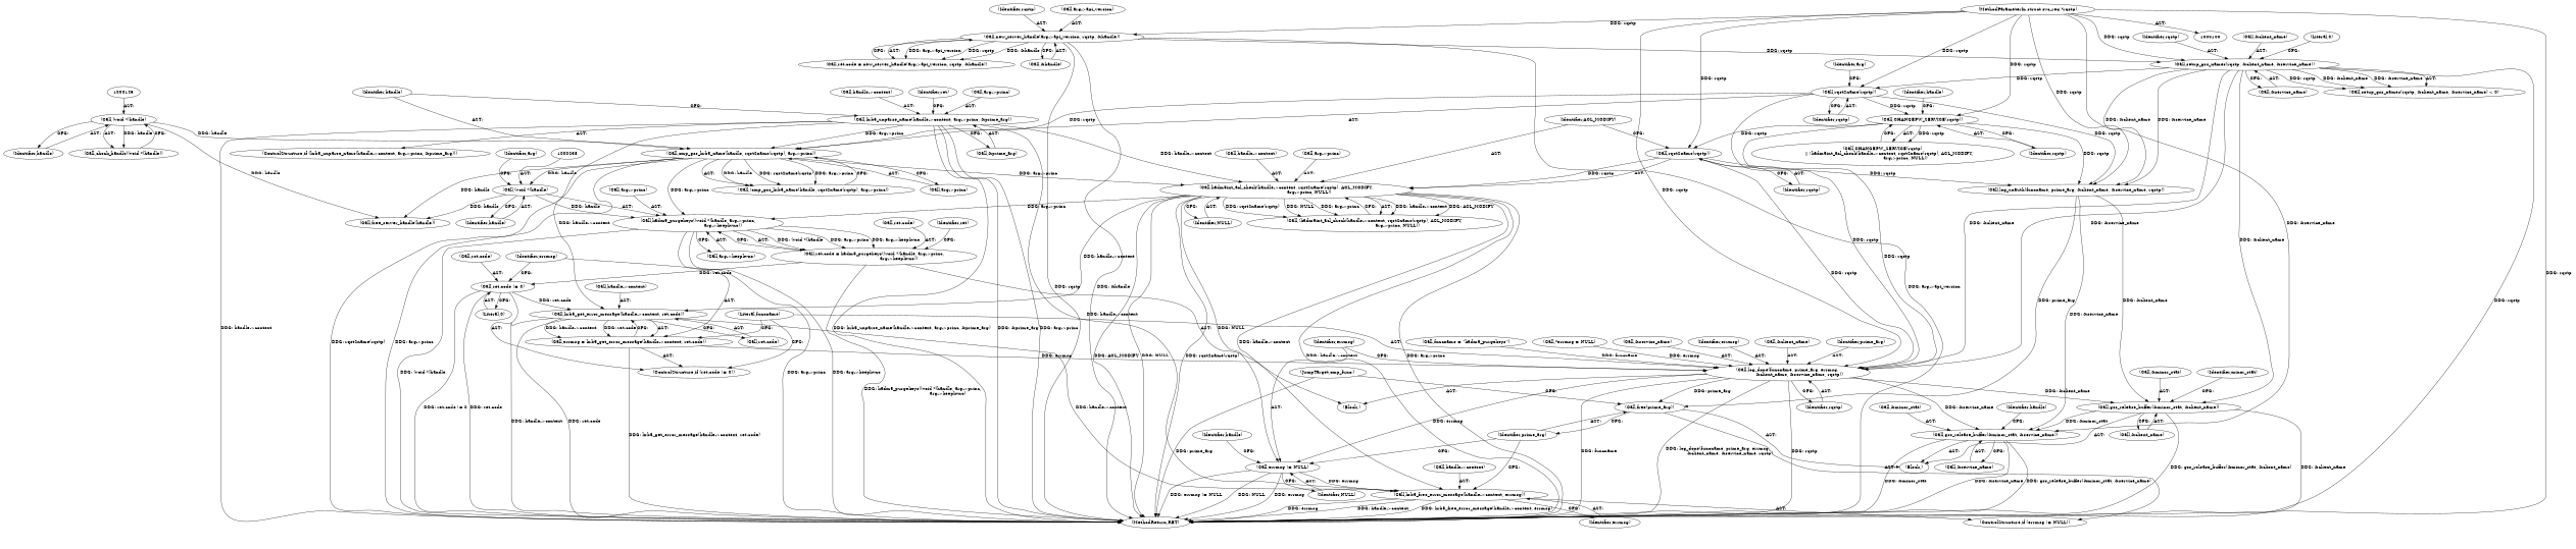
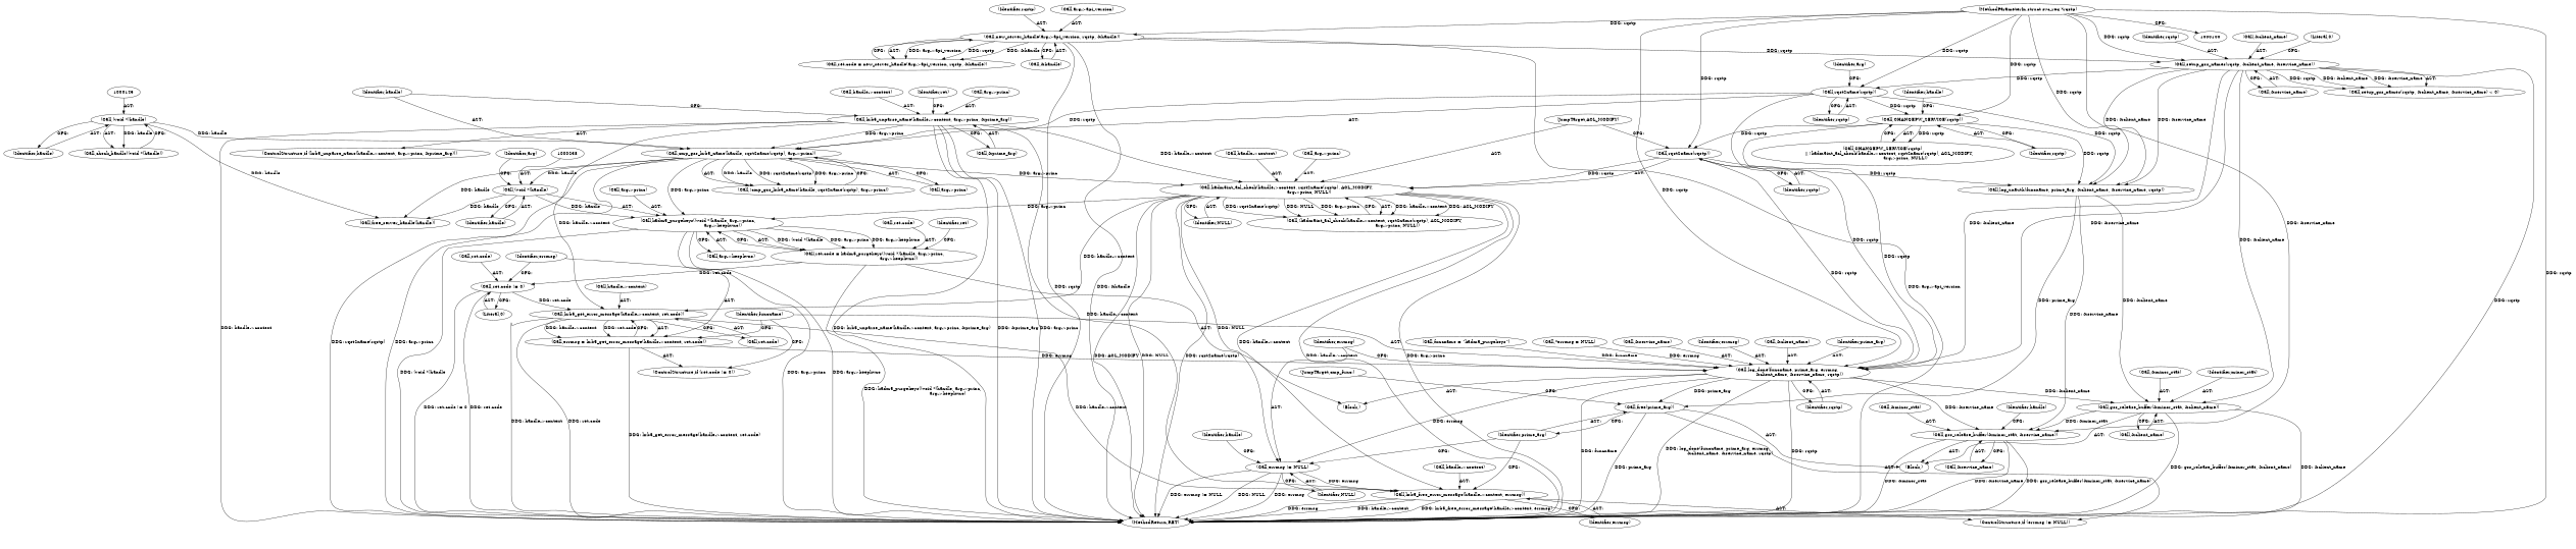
  digraph {
    n1 [label="(Call,kadm5_purgekeys((void *)handle, arg->princ,\n                                   arg->keepkvno))"]
    n2 [label="(Call,ret.code = kadm5_purgekeys((void *)handle, arg->princ,\n                                   arg->keepkvno))"]
    n3 [label="(Call,arg->keepkvno)"]
    n4 [label="(MethodReturn,RET)"]
    n5 [label="(Call,ret.code != 0)"]
    n6 [label="(Block,)"]
    n7 [label="(Call,(void *)handle)"]
    n8 [label="(Identifier,handle)"]
    n9 [label="(Call,free_server_handle(handle))"]
    n10 [label="(Call,cmp_gss_krb5_name(handle, rqst2name(rqstp), arg->princ))"]
    n11 [label="(Call,kadm5int_acl_check(handle->context, rqst2name(rqstp), ACL_MODIFY,\n                                arg->princ, NULL))"]
    n12 [label="(Call,arg->princ)"]
    n13 [label="(Call,!cmp_gss_krb5_name(handle, rqst2name(rqstp), arg->princ))"]
    n14 [label="(Call,krb5_get_error_message(handle->context, ret.code))"]
    n15 [label="(Call,krb5_free_error_message(handle->context, errmsg))"]
    n16 [label="(Call,errmsg != NULL)"]
    n17 [label="(Call,!kadm5int_acl_check(handle->context, rqst2name(rqstp), ACL_MODIFY,\n                                arg->princ, NULL))"]
    n18 [label="(Identifier,NULL)"]
    n19 [label="(Call,(void *)handle)"]
    n20 [label="(Identifier,handle)"]
    n21 [label="(Call,check_handle((void *)handle))"]
    n22 [label="(Call,rqst2name(rqstp))"]
    n23 [label="(Call,CHANGEPW_SERVICE(rqstp))"]
    n24 [label="(Call,log_done(funcname, prime_arg, errmsg,\n                 &client_name, &service_name, rqstp))"]
    n25 [label="(Identifier,rqstp)"]
    n26 [label="(Call,log_unauth(funcname, prime_arg, &client_name, &service_name, rqstp))"]
    n27 [label="(Call,rqst2name(rqstp))"]
    n28 [label="(Call,CHANGEPW_SERVICE(rqstp)\n         || !kadm5int_acl_check(handle->context, rqst2name(rqstp), ACL_MODIFY,\n                                arg->princ, NULL))"]
    n29 [label="(Identifier,rqstp)"]
    n30 [label="(Call,gss_release_buffer(&minor_stat, &client_name))"]
    n31 [label="(Call,gss_release_buffer(&minor_stat, &service_name))"]
    n32 [label="(Call,free(prime_arg))"]
    n33 [label="(Identifier,rqstp)"]
    n34 [label="(Call,setup_gss_names(rqstp, &client_name, &service_name))"]
    n35 [label="(Call,&service_name)"]
    n36 [label="(Call,setup_gss_names(rqstp, &client_name, &service_name) < 0)"]
    n37 [label="(Block,)"]
    n38 [label="(Call,&client_name)"]
    n39 [label="(Call,&service_name)"]
    n40 [label="(Call,new_server_handle(arg->api_version, rqstp, &handle))"]
    n41 [label="(Call,&handle)"]
    n42 [label="(Call,ret.code = new_server_handle(arg->api_version, rqstp, &handle))"]
    n43 [label="(MethodParameterIn,struct svc_req *rqstp)"]
    1000100
    n45 [label="(Identifier,rqstp)"]
    n46 [label="(Call,krb5_unparse_name(handle->context, arg->princ, &prime_arg))"]
    n47 [label="(Call,&prime_arg)"]
    n48 [label="(ControlStructure,if (krb5_unparse_name(handle->context, arg->princ, &prime_arg)))"]
    n49 [label="(Call,errmsg = krb5_get_error_message(handle->context, ret.code))"]
    n50 [label="(Call,ret.code)"]
    n51 [label="(ControlStructure,if (errmsg != NULL))"]
    n52 [label="(Identifier,errmsg)"]
    n53 [label="(Identifier,NULL)"]
    n54 [label="(Literal,0)"]
    n55 [label="(ControlStructure,if (ret.code != 0))"]
    n56 [label="(Identifier,prime_arg)"]
    n57 [label="(Call,ret.code)"]
    n58 [label="(Identifier,handle)"]
    n59 [label="(Call,*errmsg = NULL)"]
    n60 [label="(Identifier,ret)"]
    n61 [label="(Identifier,arg)"]
    n62 [label="(Call,ret.code)"]
    n63 [label="(Identifier,handle)"]
    n64 [label="(Call,&minor_stat)"]
    n65 [label="(Identifier,rqstp)"]
    n66 [label="(Identifier,arg)"]
    n67 [label="(Call,&service_name)"]
    n68 [label="(Call,arg->princ)"]
    n69 [label="(Identifier,errmsg)"]
    n70 [label="(Call,handle->context)"]
    n71 [label="(JumpTarget,cmp_func:)"]
    n72 [label="(Call,handle->context)"]
    n73 [label="(Identifier,rqstp)"]
    n74 [label="(Call,arg->princ)"]
-   n75 [label="(Identifier,ACL_MODIFY)"]
+   n75 [label="(JumpTarget,ACL_MODIFY)"]
    n76 [label="(Identifier,errmsg)"]
    n77 [label="(Identifier,errmsg)"]
    n78 [label="(Call,&client_name)"]
    n79 [label="(Call,arg->api_version)"]
    n80 [label="(Call,&client_name)"]
    n81 [label="(Identifier,prime_arg)"]
-   n82 [label="(Literal,funcname)"]
+   n82 [label="(Identifier,funcname)"]
    n83 [label="(Call,handle->context)"]
    n84 [label="(Identifier,handle)"]
    n85 [label="(Call,handle->context)"]
    n86 [label="(Call,&minor_stat)"]
    n87 [label="(Identifier,minor_stat)"]
    n88 [label="(Identifier,ret)"]
    n89 [label="(Call,arg->princ)"]
    n90 [label="(Call,funcname = \"kadm5_purgekeys\")"]
    n91 [label="(Identifier,handle)"]
    n92 [label="(Literal,0)"]
    1000238
    1000145
    n1 -> n2 [label="AST: "]
    n1 -> n2 [label="DDG: (void *)handle"]
    n1 -> n2 [label="DDG: arg->princ"]
    n1 -> n2 [label="DDG: arg->keepkvno"]
    n1 -> n3 [label="CFG: "]
    n1 -> n4 [label="DDG: (void *)handle"]
    n1 -> n4 [label="DDG: arg->princ"]
    n1 -> n4 [label="DDG: arg->keepkvno"]
    n2 -> n1 [label="CFG: "]
    n2 -> n4 [label="DDG: kadm5_purgekeys((void *)handle, arg->princ,\n                                   arg->keepkvno)"]
    n2 -> n5 [label="DDG: ret.code"]
    n2 -> n6 [label="AST: "]
    n3 -> n1 [label="AST: "]
    n5 -> n4 [label="DDG: ret.code"]
    n5 -> n4 [label="DDG: ret.code != 0"]
    n5 -> n14 [label="DDG: ret.code"]
    n5 -> n54 [label="CFG: "]
-   n5 -> n55 [label="AST: "]
    n7 -> n1 [label="AST: "]
    n7 -> n1 [label="DDG: handle"]
    n7 -> n8 [label="CFG: "]
    n7 -> n9 [label="DDG: handle"]
    n8 -> n7 [label="AST: "]
    n10 -> n1 [label="DDG: arg->princ"]
    n10 -> n4 [label="DDG: rqst2name(rqstp)"]
    n10 -> n4 [label="DDG: arg->princ"]
    n10 -> n7 [label="DDG: handle"]
    n10 -> n9 [label="DDG: handle"]
    n10 -> n11 [label="DDG: arg->princ"]
    n10 -> n12 [label="CFG: "]
    n10 -> n13 [label="AST: "]
    n10 -> n13 [label="DDG: handle"]
    n10 -> n13 [label="DDG: rqst2name(rqstp)"]
    n10 -> n13 [label="DDG: arg->princ"]
    n11 -> n1 [label="DDG: arg->princ"]
    n11 -> n4 [label="DDG: NULL"]
    n11 -> n4 [label="DDG: rqst2name(rqstp)"]
    n11 -> n4 [label="DDG: handle->context"]
    n11 -> n4 [label="DDG: arg->princ"]
    n11 -> n4 [label="DDG: ACL_MODIFY"]
    n11 -> n14 [label="DDG: handle->context"]
    n11 -> n15 [label="DDG: handle->context"]
    n11 -> n16 [label="DDG: NULL"]
    n11 -> n17 [label="AST: "]
    n11 -> n17 [label="DDG: handle->context"]
    n11 -> n17 [label="DDG: ACL_MODIFY"]
    n11 -> n17 [label="DDG: rqst2name(rqstp)"]
    n11 -> n17 [label="DDG: NULL"]
    n11 -> n17 [label="DDG: arg->princ"]
    n11 -> n18 [label="CFG: "]
    n12 -> n10 [label="AST: "]
    n13 -> n10 [label="CFG: "]
    n14 -> n4 [label="DDG: handle->context"]
    n14 -> n4 [label="DDG: ret.code"]
    n14 -> n15 [label="DDG: handle->context"]
    n14 -> n49 [label="AST: "]
    n14 -> n49 [label="DDG: handle->context"]
    n14 -> n49 [label="DDG: ret.code"]
    n14 -> n50 [label="CFG: "]
    n15 -> n4 [label="DDG: handle->context"]
    n15 -> n4 [label="DDG: krb5_free_error_message(handle->context, errmsg)"]
    n15 -> n4 [label="DDG: errmsg"]
    n15 -> n51 [label="AST: "]
    n15 -> n52 [label="CFG: "]
    n16 -> n4 [label="DDG: NULL"]
    n16 -> n4 [label="DDG: errmsg"]
    n16 -> n4 [label="DDG: errmsg != NULL"]
    n16 -> n15 [label="DDG: errmsg"]
    n16 -> n53 [label="CFG: "]
    n17 -> n11 [label="CFG: "]
    n18 -> n11 [label="AST: "]
    n19 -> n9 [label="DDG: handle"]
    n19 -> n10 [label="DDG: handle"]
    n19 -> n20 [label="CFG: "]
    n19 -> n21 [label="AST: "]
    n19 -> n21 [label="DDG: handle"]
    n20 -> n19 [label="AST: "]
    n21 -> n19 [label="CFG: "]
    n22 -> n10 [label="AST: "]
    n22 -> n10 [label="DDG: rqstp"]
    n22 -> n23 [label="DDG: rqstp"]
    n22 -> n24 [label="DDG: rqstp"]
    n22 -> n25 [label="CFG: "]
    n22 -> n26 [label="DDG: rqstp"]
    n23 -> n24 [label="DDG: rqstp"]
    n23 -> n26 [label="DDG: rqstp"]
    n23 -> n27 [label="DDG: rqstp"]
    n23 -> n28 [label="AST: "]
    n23 -> n28 [label="DDG: rqstp"]
    n23 -> n29 [label="CFG: "]
    n24 -> n4 [label="DDG: rqstp"]
    n24 -> n4 [label="DDG: funcname"]
    n24 -> n4 [label="DDG: log_done(funcname, prime_arg, errmsg,\n                 &client_name, &service_name, rqstp)"]
    n24 -> n6 [label="AST: "]
    n24 -> n16 [label="DDG: errmsg"]
    n24 -> n30 [label="DDG: &client_name"]
    n24 -> n31 [label="DDG: &service_name"]
    n24 -> n32 [label="DDG: prime_arg"]
    n24 -> n33 [label="CFG: "]
    n25 -> n22 [label="AST: "]
    n26 -> n30 [label="DDG: &client_name"]
    n26 -> n31 [label="DDG: &service_name"]
    n26 -> n32 [label="DDG: prime_arg"]
    n27 -> n11 [label="AST: "]
    n27 -> n11 [label="DDG: rqstp"]
    n27 -> n24 [label="DDG: rqstp"]
    n27 -> n26 [label="DDG: rqstp"]
    n27 -> n45 [label="CFG: "]
    n28 -> n23 [label="CFG: "]
    n29 -> n23 [label="AST: "]
    n30 -> n4 [label="DDG: &client_name"]
    n30 -> n4 [label="DDG: gss_release_buffer(&minor_stat, &client_name)"]
    n30 -> n31 [label="DDG: &minor_stat"]
    n30 -> n37 [label="AST: "]
    n30 -> n38 [label="CFG: "]
    n31 -> n4 [label="DDG: &service_name"]
    n31 -> n4 [label="DDG: gss_release_buffer(&minor_stat, &service_name)"]
    n31 -> n4 [label="DDG: &minor_stat"]
    n31 -> n37 [label="AST: "]
    n31 -> n39 [label="CFG: "]
-   n71 -> n4 [label="DDG: prime_arg"]
+   n32 -> n4 [label="DDG: prime_arg"]
    n32 -> n37 [label="AST: "]
    n32 -> n51 [label="AST: "]
    n32 -> n56 [label="CFG: "]
    n33 -> n24 [label="AST: "]
    n34 -> n4 [label="DDG: rqstp"]
    n34 -> n22 [label="DDG: rqstp"]
    n34 -> n24 [label="DDG: &client_name"]
    n34 -> n24 [label="DDG: &service_name"]
    n34 -> n26 [label="DDG: &client_name"]
    n34 -> n26 [label="DDG: &service_name"]
    n34 -> n30 [label="DDG: &client_name"]
    n34 -> n35 [label="CFG: "]
    n34 -> n36 [label="AST: "]
    n34 -> n36 [label="DDG: rqstp"]
    n34 -> n36 [label="DDG: &client_name"]
    n34 -> n36 [label="DDG: &service_name"]
    n35 -> n34 [label="AST: "]
    n38 -> n30 [label="AST: "]
    n39 -> n31 [label="AST: "]
    n40 -> n4 [label="DDG: rqstp"]
    n40 -> n4 [label="DDG: &handle"]
    n40 -> n4 [label="DDG: arg->api_version"]
    n40 -> n34 [label="DDG: rqstp"]
    n40 -> n41 [label="CFG: "]
    n40 -> n42 [label="AST: "]
    n40 -> n42 [label="DDG: arg->api_version"]
    n40 -> n42 [label="DDG: rqstp"]
    n40 -> n42 [label="DDG: &handle"]
    n41 -> n40 [label="AST: "]
    n42 -> n40 [label="CFG: "]
    n43 -> n4 [label="DDG: rqstp"]
    n43 -> n22 [label="DDG: rqstp"]
    n43 -> n23 [label="DDG: rqstp"]
    n43 -> n24 [label="DDG: rqstp"]
    n43 -> n26 [label="DDG: rqstp"]
    n43 -> n27 [label="DDG: rqstp"]
    n43 -> n31 [label="DDG: &service_name"]
    n43 -> n34 [label="DDG: rqstp"]
    n43 -> n40 [label="DDG: rqstp"]
-   n43 -> 1000100 [label="AST: "]
+   n43 -> 1000100 [label="CFG: "]
    n45 -> n27 [label="AST: "]
    n46 -> n4 [label="DDG: &prime_arg"]
    n46 -> n4 [label="DDG: arg->princ"]
    n46 -> n4 [label="DDG: handle->context"]
    n46 -> n4 [label="DDG: krb5_unparse_name(handle->context, arg->princ, &prime_arg)"]
    n46 -> n10 [label="DDG: arg->princ"]
    n46 -> n11 [label="DDG: handle->context"]
    n46 -> n14 [label="DDG: handle->context"]
    n46 -> n15 [label="DDG: handle->context"]
    n46 -> n47 [label="CFG: "]
    n46 -> n48 [label="AST: "]
    n47 -> n46 [label="AST: "]
    n49 -> n4 [label="DDG: krb5_get_error_message(handle->context, ret.code)"]
    n49 -> n14 [label="CFG: "]
    n49 -> n24 [label="DDG: errmsg"]
    n49 -> n55 [label="AST: "]
    n50 -> n14 [label="AST: "]
    n52 -> n15 [label="AST: "]
    n53 -> n16 [label="AST: "]
    n54 -> n5 [label="AST: "]
    n56 -> n15 [label="CFG: "]
    n56 -> n16 [label="CFG: "]
    n56 -> n32 [label="AST: "]
    n57 -> n2 [label="AST: "]
    n58 -> n16 [label="CFG: "]
    n59 -> n24 [label="DDG: errmsg"]
    n60 -> n2 [label="CFG: "]
    n61 -> n22 [label="CFG: "]
    n62 -> n5 [label="AST: "]
    n63 -> n10 [label="AST: "]
    n63 -> n46 [label="CFG: "]
    n64 -> n31 [label="AST: "]
    n65 -> n40 [label="AST: "]
    n66 -> n7 [label="CFG: "]
    n67 -> n24 [label="AST: "]
    n68 -> n11 [label="AST: "]
    n69 -> n16 [label="AST: "]
    n69 -> n24 [label="CFG: "]
    n70 -> n11 [label="AST: "]
    n71 -> n32 [label="CFG: "]
    n72 -> n14 [label="AST: "]
    n73 -> n34 [label="AST: "]
    n74 -> n46 [label="AST: "]
    n75 -> n11 [label="AST: "]
    n75 -> n27 [label="CFG: "]
    n76 -> n5 [label="CFG: "]
    n76 -> n49 [label="AST: "]
    n77 -> n24 [label="AST: "]
    n78 -> n24 [label="AST: "]
    n79 -> n40 [label="AST: "]
    n80 -> n34 [label="AST: "]
    n81 -> n24 [label="AST: "]
    n82 -> n24 [label="AST: "]
    n82 -> n49 [label="CFG: "]
    n82 -> n55 [label="CFG: "]
    n83 -> n46 [label="AST: "]
    n84 -> n23 [label="CFG: "]
    n85 -> n15 [label="AST: "]
    n86 -> n30 [label="AST: "]
-   n87 -> n30 [label="CFG: "]
+   n87 -> n30 [label="AST: "]
    n88 -> n46 [label="CFG: "]
    n89 -> n1 [label="AST: "]
    n90 -> n24 [label="DDG: funcname"]
    n91 -> n31 [label="CFG: "]
    n92 -> n34 [label="CFG: "]
    1000238 -> n7 [label="AST: "]
    1000145 -> n19 [label="AST: "]
  }
